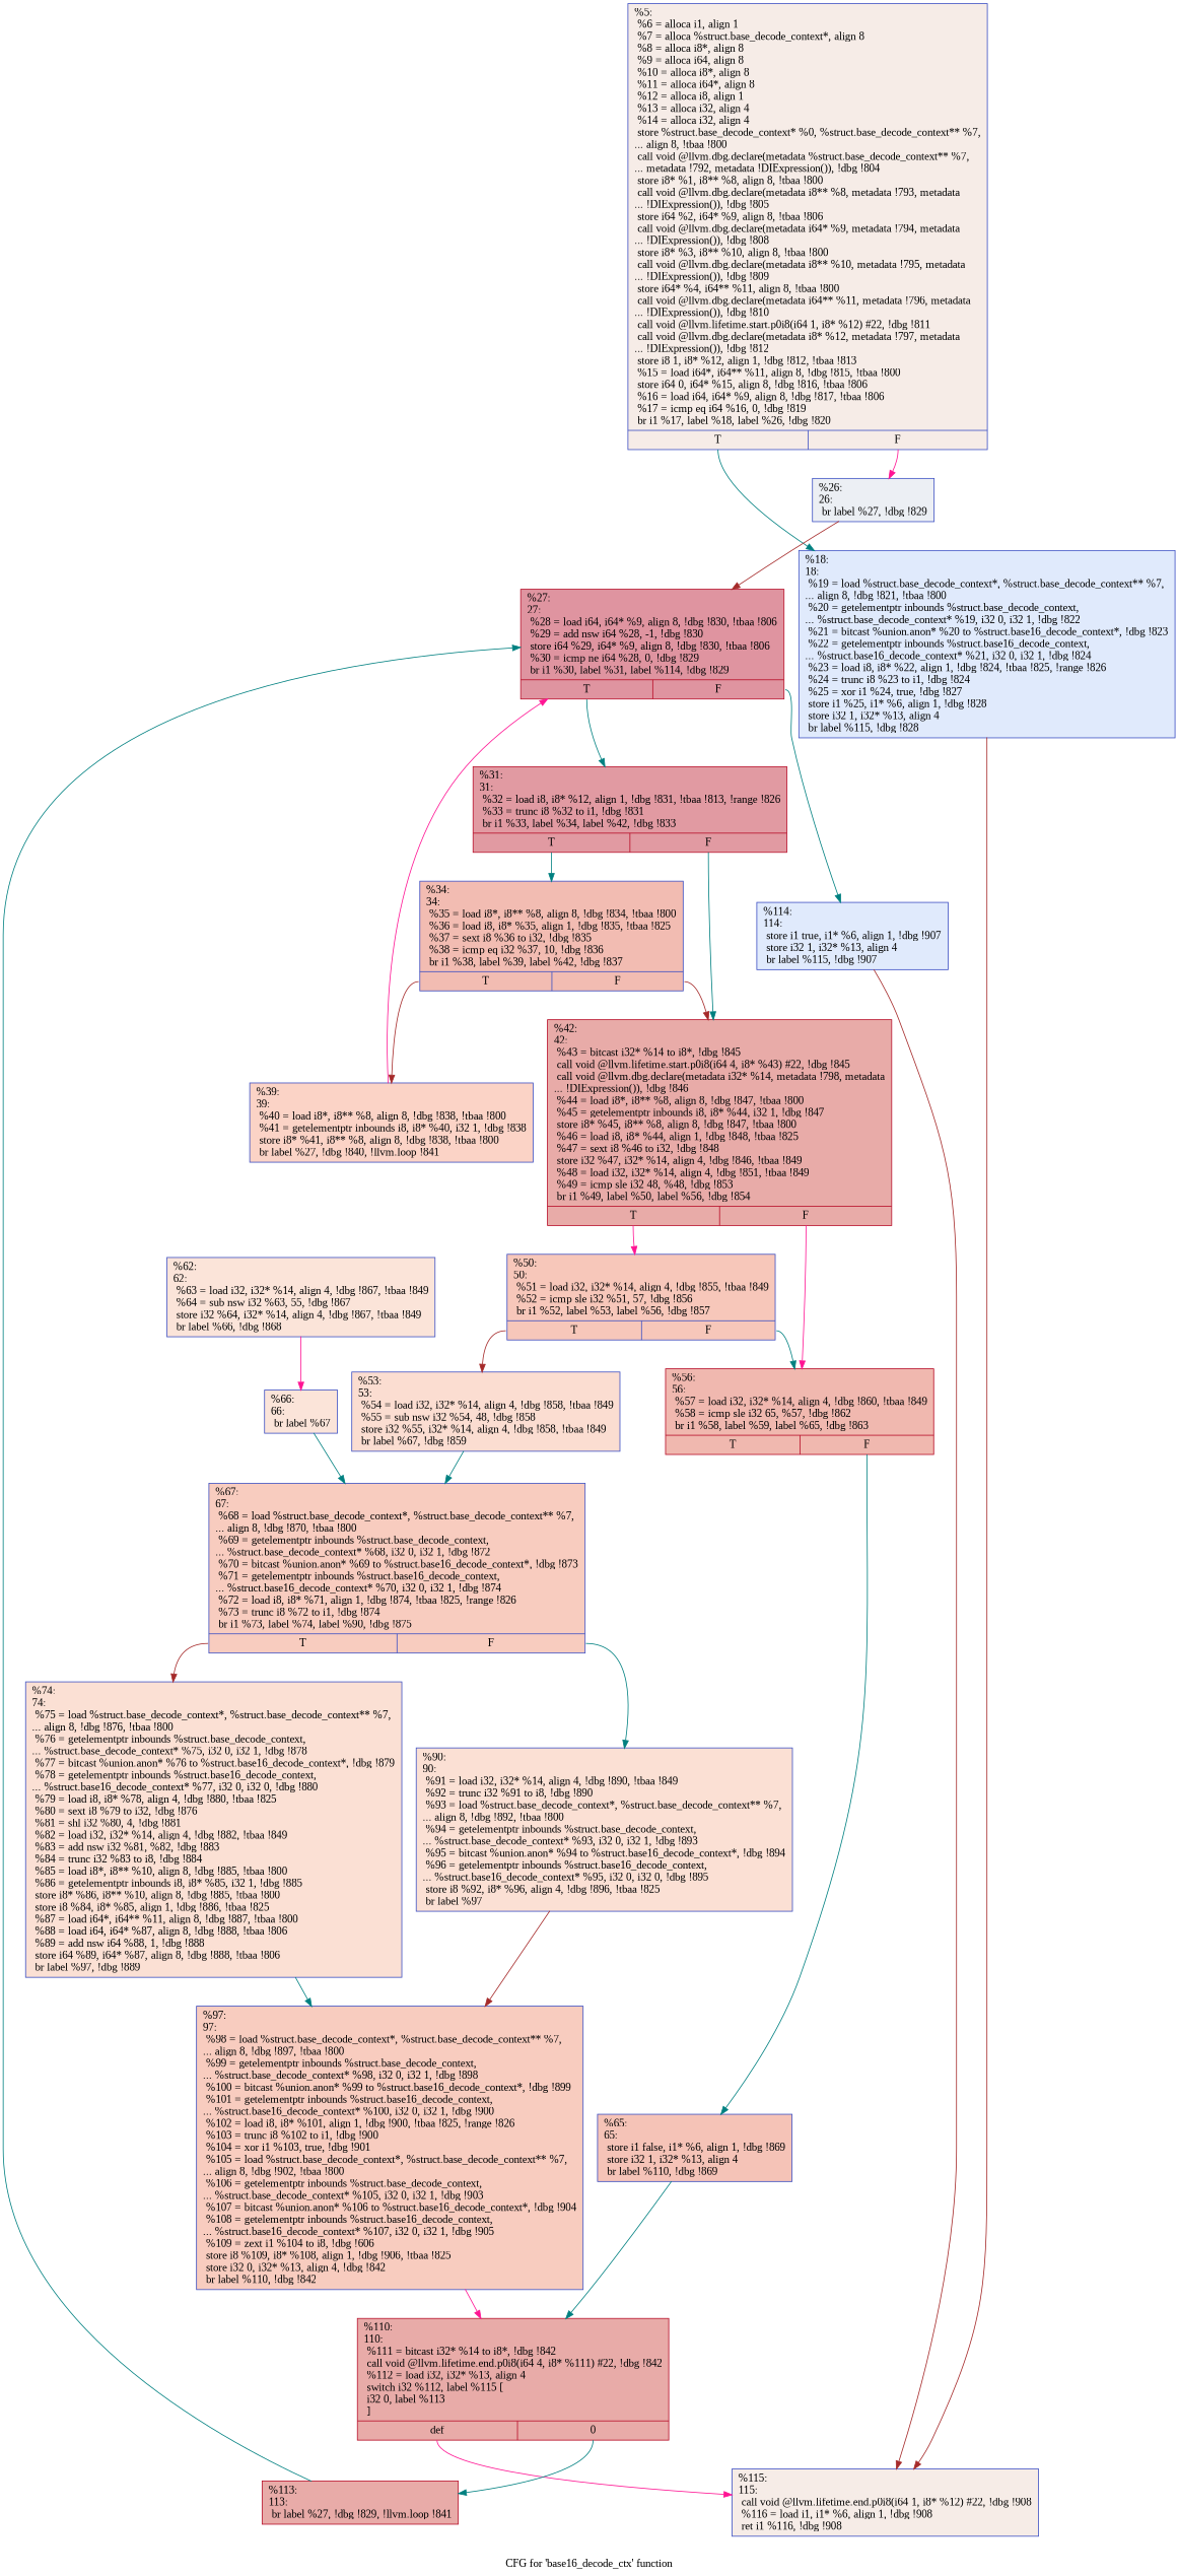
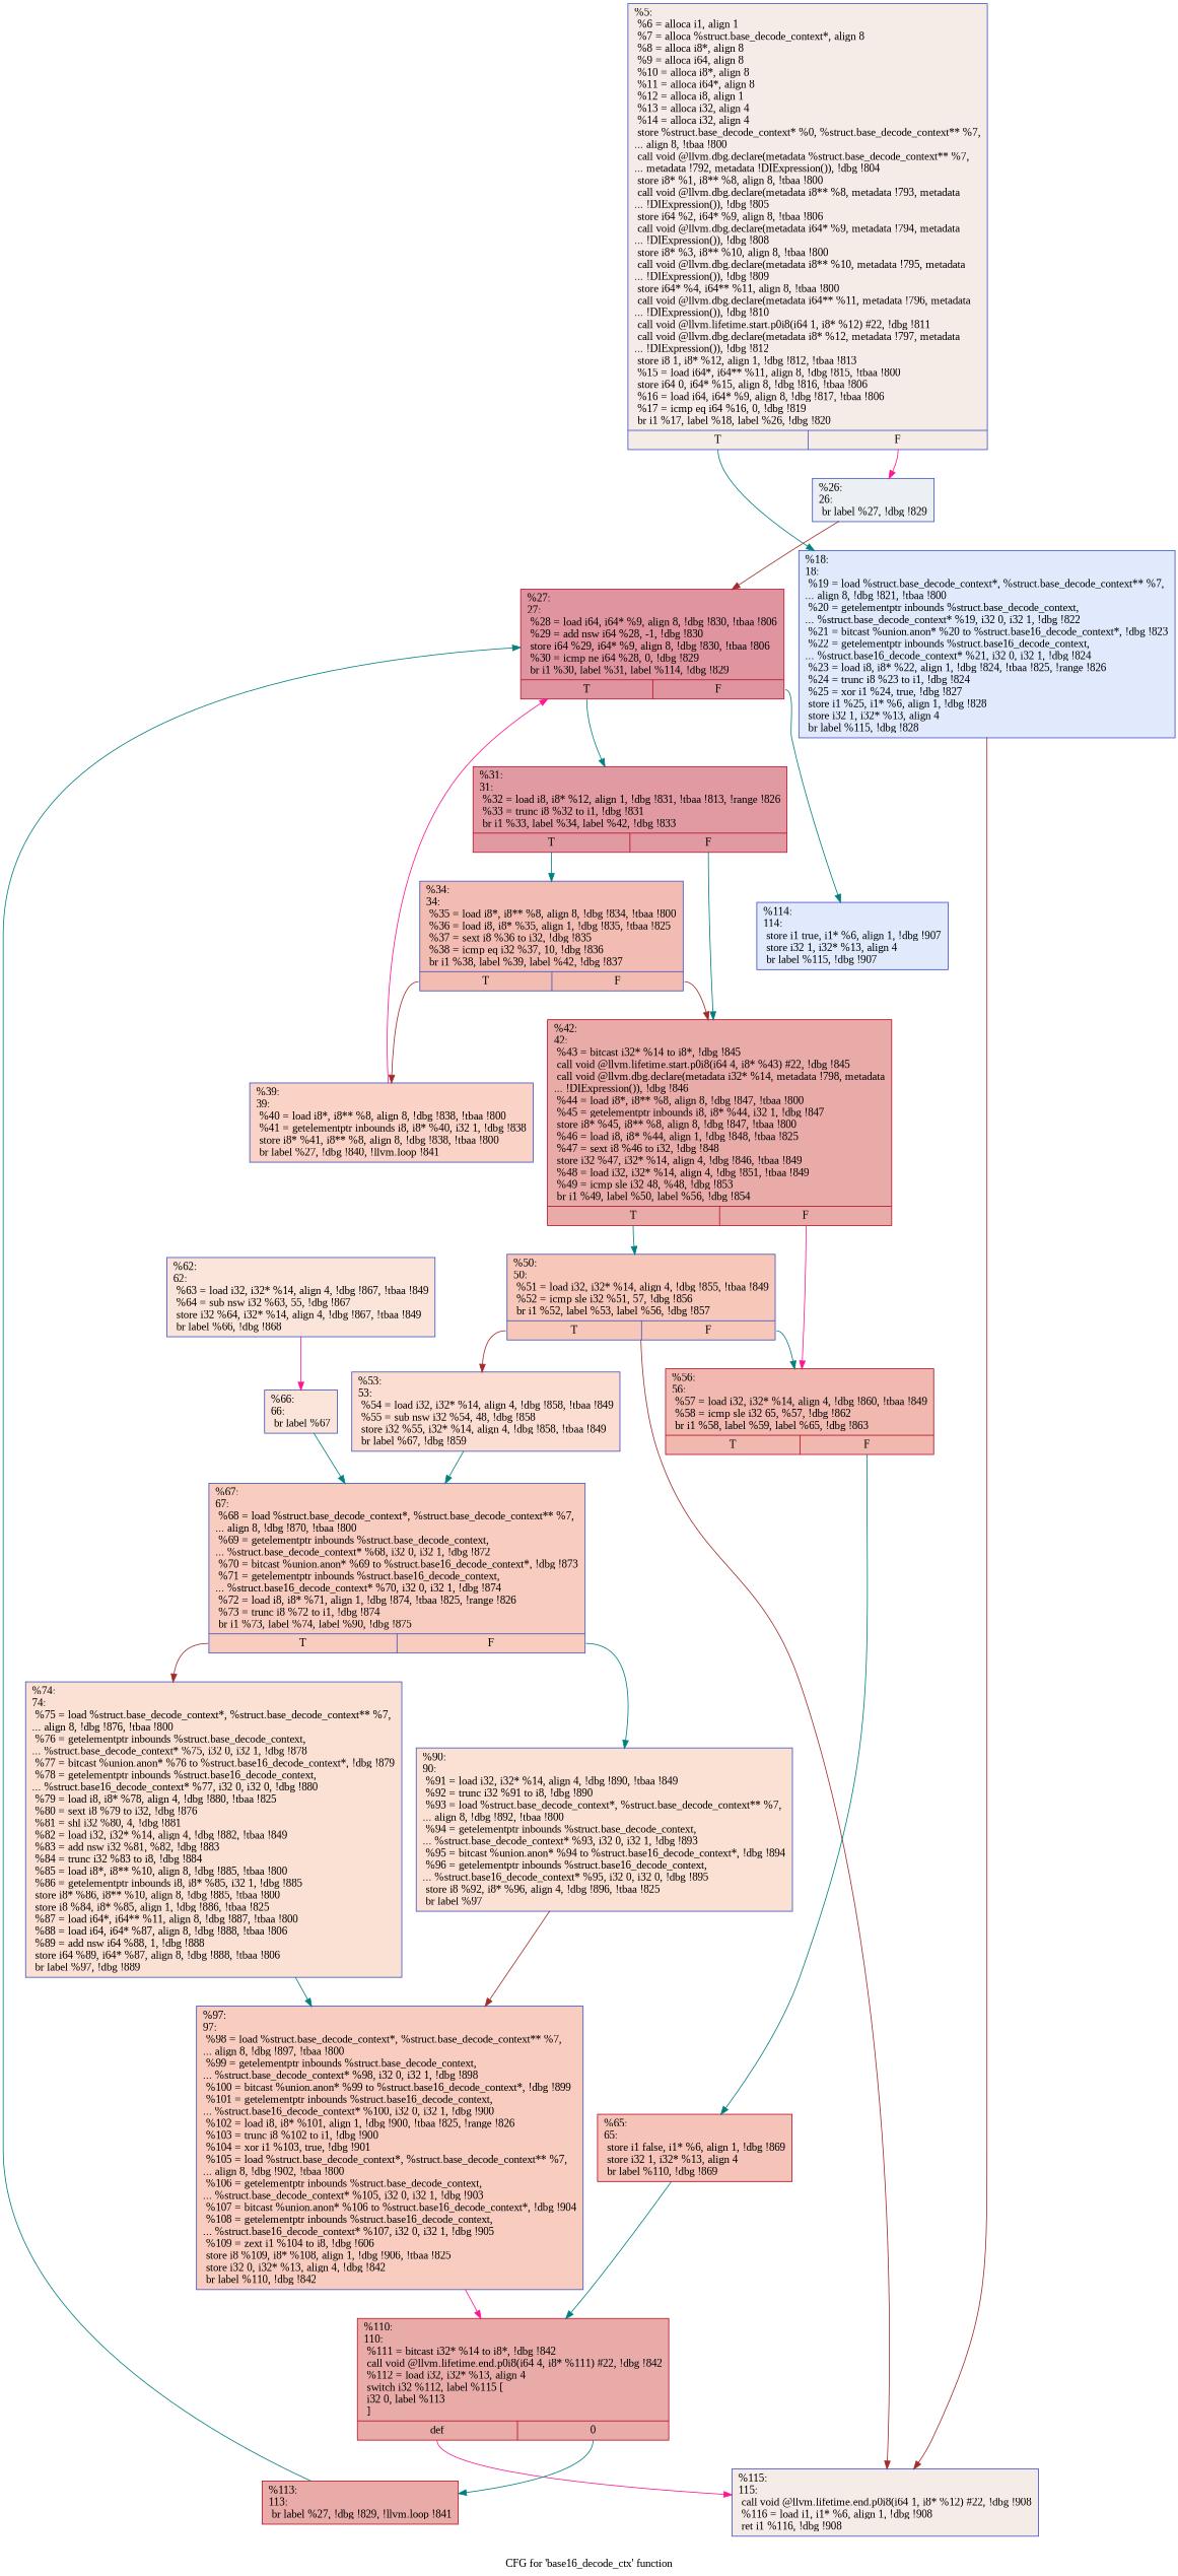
  digraph {
    fontname="Liberation Serif"
    label="CFG for 'base16_decode_ctx' function"
    node [color="#3d50c3ff" fillcolor="#cc403a70" fontname="Liberation Serif" shape=record style=filled]
    edge [color=teal fontname="Liberation Serif"]
    n1 [fillcolor="#ead5c970" label="{%5:\l  %6 = alloca i1, align 1\l  %7 = alloca %struct.base_decode_context*, align 8\l  %8 = alloca i8*, align 8\l  %9 = alloca i64, align 8\l  %10 = alloca i8*, align 8\l  %11 = alloca i64*, align 8\l  %12 = alloca i8, align 1\l  %13 = alloca i32, align 4\l  %14 = alloca i32, align 4\l  store %struct.base_decode_context* %0, %struct.base_decode_context** %7,\l... align 8, !tbaa !800\l  call void @llvm.dbg.declare(metadata %struct.base_decode_context** %7,\l... metadata !792, metadata !DIExpression()), !dbg !804\l  store i8* %1, i8** %8, align 8, !tbaa !800\l  call void @llvm.dbg.declare(metadata i8** %8, metadata !793, metadata\l... !DIExpression()), !dbg !805\l  store i64 %2, i64* %9, align 8, !tbaa !806\l  call void @llvm.dbg.declare(metadata i64* %9, metadata !794, metadata\l... !DIExpression()), !dbg !808\l  store i8* %3, i8** %10, align 8, !tbaa !800\l  call void @llvm.dbg.declare(metadata i8** %10, metadata !795, metadata\l... !DIExpression()), !dbg !809\l  store i64* %4, i64** %11, align 8, !tbaa !800\l  call void @llvm.dbg.declare(metadata i64** %11, metadata !796, metadata\l... !DIExpression()), !dbg !810\l  call void @llvm.lifetime.start.p0i8(i64 1, i8* %12) #22, !dbg !811\l  call void @llvm.dbg.declare(metadata i8* %12, metadata !797, metadata\l... !DIExpression()), !dbg !812\l  store i8 1, i8* %12, align 1, !dbg !812, !tbaa !813\l  %15 = load i64*, i64** %11, align 8, !dbg !815, !tbaa !800\l  store i64 0, i64* %15, align 8, !dbg !816, !tbaa !806\l  %16 = load i64, i64* %9, align 8, !dbg !817, !tbaa !806\l  %17 = icmp eq i64 %16, 0, !dbg !819\l  br i1 %17, label %18, label %26, !dbg !820\l|{<s0>T|<s1>F}}"]
    n2 [fillcolor="#b9d0f970" label="{%18:\l18:                                               \l  %19 = load %struct.base_decode_context*, %struct.base_decode_context** %7,\l... align 8, !dbg !821, !tbaa !800\l  %20 = getelementptr inbounds %struct.base_decode_context,\l... %struct.base_decode_context* %19, i32 0, i32 1, !dbg !822\l  %21 = bitcast %union.anon* %20 to %struct.base16_decode_context*, !dbg !823\l  %22 = getelementptr inbounds %struct.base16_decode_context,\l... %struct.base16_decode_context* %21, i32 0, i32 1, !dbg !824\l  %23 = load i8, i8* %22, align 1, !dbg !824, !tbaa !825, !range !826\l  %24 = trunc i8 %23 to i1, !dbg !824\l  %25 = xor i1 %24, true, !dbg !827\l  store i1 %25, i1* %6, align 1, !dbg !828\l  store i32 1, i32* %13, align 4\l  br label %115, !dbg !828\l}"]
    n3 [fillcolor="#d4dbe670" label="{%26:\l26:                                               \l  br label %27, !dbg !829\l}"]
    n4 [fillcolor="#ead5c970" label="{%115:\l115:                                              \l  call void @llvm.lifetime.end.p0i8(i64 1, i8* %12) #22, !dbg !908\l  %116 = load i1, i1* %6, align 1, !dbg !908\l  ret i1 %116, !dbg !908\l}"]
    n5 [color="#b70d28ff" fillcolor="#b70d2870" label="{%27:\l27:                                               \l  %28 = load i64, i64* %9, align 8, !dbg !830, !tbaa !806\l  %29 = add nsw i64 %28, -1, !dbg !830\l  store i64 %29, i64* %9, align 8, !dbg !830, !tbaa !806\l  %30 = icmp ne i64 %28, 0, !dbg !829\l  br i1 %30, label %31, label %114, !dbg !829\l|{<s0>T|<s1>F}}"]
    n6 [color="#b70d28ff" fillcolor="#bb1b2c70" label="{%31:\l31:                                               \l  %32 = load i8, i8* %12, align 1, !dbg !831, !tbaa !813, !range !826\l  %33 = trunc i8 %32 to i1, !dbg !831\l  br i1 %33, label %34, label %42, !dbg !833\l|{<s0>T|<s1>F}}"]
    n7 [fillcolor="#b9d0f970" label="{%114:\l114:                                              \l  store i1 true, i1* %6, align 1, !dbg !907\l  store i32 1, i32* %13, align 4\l  br label %115, !dbg !907\l}"]
    n8 [fillcolor="#e1675170" label="{%34:\l34:                                               \l  %35 = load i8*, i8** %8, align 8, !dbg !834, !tbaa !800\l  %36 = load i8, i8* %35, align 1, !dbg !835, !tbaa !825\l  %37 = sext i8 %36 to i32, !dbg !835\l  %38 = icmp eq i32 %37, 10, !dbg !836\l  br i1 %38, label %39, label %42, !dbg !837\l|{<s0>T|<s1>F}}"]
    n9 [color="#b70d28ff" label="{%42:\l42:                                               \l  %43 = bitcast i32* %14 to i8*, !dbg !845\l  call void @llvm.lifetime.start.p0i8(i64 4, i8* %43) #22, !dbg !845\l  call void @llvm.dbg.declare(metadata i32* %14, metadata !798, metadata\l... !DIExpression()), !dbg !846\l  %44 = load i8*, i8** %8, align 8, !dbg !847, !tbaa !800\l  %45 = getelementptr inbounds i8, i8* %44, i32 1, !dbg !847\l  store i8* %45, i8** %8, align 8, !dbg !847, !tbaa !800\l  %46 = load i8, i8* %44, align 1, !dbg !848, !tbaa !825\l  %47 = sext i8 %46 to i32, !dbg !848\l  store i32 %47, i32* %14, align 4, !dbg !846, !tbaa !849\l  %48 = load i32, i32* %14, align 4, !dbg !851, !tbaa !849\l  %49 = icmp sle i32 48, %48, !dbg !853\l  br i1 %49, label %50, label %56, !dbg !854\l|{<s0>T|<s1>F}}"]
    n10 [fillcolor="#f59c7d70" label="{%39:\l39:                                               \l  %40 = load i8*, i8** %8, align 8, !dbg !838, !tbaa !800\l  %41 = getelementptr inbounds i8, i8* %40, i32 1, !dbg !838\l  store i8* %41, i8** %8, align 8, !dbg !838, !tbaa !800\l  br label %27, !dbg !840, !llvm.loop !841\l}"]
    n11 [fillcolor="#ec7f6370" label="{%50:\l50:                                               \l  %51 = load i32, i32* %14, align 4, !dbg !855, !tbaa !849\l  %52 = icmp sle i32 %51, 57, !dbg !856\l  br i1 %52, label %53, label %56, !dbg !857\l|{<s0>T|<s1>F}}"]
    n12 [color="#b70d28ff" fillcolor="#dc5d4a70" label="{%56:\l56:                                               \l  %57 = load i32, i32* %14, align 4, !dbg !860, !tbaa !849\l  %58 = icmp sle i32 65, %57, !dbg !862\l  br i1 %58, label %59, label %65, !dbg !863\l|{<s0>T|<s1>F}}"]
    n13 [fillcolor="#f7b39670" label="{%53:\l53:                                               \l  %54 = load i32, i32* %14, align 4, !dbg !858, !tbaa !849\l  %55 = sub nsw i32 %54, 48, !dbg !858\l  store i32 %55, i32* %14, align 4, !dbg !858, !tbaa !849\l  br label %67, !dbg !859\l}"]
-   n14 [fillcolor="#e8765c70" label="{%65:\l65:                                               \l  store i1 false, i1* %6, align 1, !dbg !869\l  store i32 1, i32* %13, align 4\l  br label %110, !dbg !869\l}"]
+   n14 [color="#b70d28ff" fillcolor="#e8765c70" label="{%65:\l65:                                               \l  store i1 false, i1* %6, align 1, !dbg !869\l  store i32 1, i32* %13, align 4\l  br label %110, !dbg !869\l}"]
    n15 [fillcolor="#f08b6e70" label="{%67:\l67:                                               \l  %68 = load %struct.base_decode_context*, %struct.base_decode_context** %7,\l... align 8, !dbg !870, !tbaa !800\l  %69 = getelementptr inbounds %struct.base_decode_context,\l... %struct.base_decode_context* %68, i32 0, i32 1, !dbg !872\l  %70 = bitcast %union.anon* %69 to %struct.base16_decode_context*, !dbg !873\l  %71 = getelementptr inbounds %struct.base16_decode_context,\l... %struct.base16_decode_context* %70, i32 0, i32 1, !dbg !874\l  %72 = load i8, i8* %71, align 1, !dbg !874, !tbaa !825, !range !826\l  %73 = trunc i8 %72 to i1, !dbg !874\l  br i1 %73, label %74, label %90, !dbg !875\l|{<s0>T|<s1>F}}"]
    n16 [color="#b70d28ff" label="{%110:\l110:                                              \l  %111 = bitcast i32* %14 to i8*, !dbg !842\l  call void @llvm.lifetime.end.p0i8(i64 4, i8* %111) #22, !dbg !842\l  %112 = load i32, i32* %13, align 4\l  switch i32 %112, label %115 [\l    i32 0, label %113\l  ]\l|{<s0>def|<s1>0}}"]
    n17 [fillcolor="#f7b99e70" label="{%74:\l74:                                               \l  %75 = load %struct.base_decode_context*, %struct.base_decode_context** %7,\l... align 8, !dbg !876, !tbaa !800\l  %76 = getelementptr inbounds %struct.base_decode_context,\l... %struct.base_decode_context* %75, i32 0, i32 1, !dbg !878\l  %77 = bitcast %union.anon* %76 to %struct.base16_decode_context*, !dbg !879\l  %78 = getelementptr inbounds %struct.base16_decode_context,\l... %struct.base16_decode_context* %77, i32 0, i32 0, !dbg !880\l  %79 = load i8, i8* %78, align 4, !dbg !880, !tbaa !825\l  %80 = sext i8 %79 to i32, !dbg !876\l  %81 = shl i32 %80, 4, !dbg !881\l  %82 = load i32, i32* %14, align 4, !dbg !882, !tbaa !849\l  %83 = add nsw i32 %81, %82, !dbg !883\l  %84 = trunc i32 %83 to i8, !dbg !884\l  %85 = load i8*, i8** %10, align 8, !dbg !885, !tbaa !800\l  %86 = getelementptr inbounds i8, i8* %85, i32 1, !dbg !885\l  store i8* %86, i8** %10, align 8, !dbg !885, !tbaa !800\l  store i8 %84, i8* %85, align 1, !dbg !886, !tbaa !825\l  %87 = load i64*, i64** %11, align 8, !dbg !887, !tbaa !800\l  %88 = load i64, i64* %87, align 8, !dbg !888, !tbaa !806\l  %89 = add nsw i64 %88, 1, !dbg !888\l  store i64 %89, i64* %87, align 8, !dbg !888, !tbaa !806\l  br label %97, !dbg !889\l}"]
    n18 [fillcolor="#f7b99e70" label="{%90:\l90:                                               \l  %91 = load i32, i32* %14, align 4, !dbg !890, !tbaa !849\l  %92 = trunc i32 %91 to i8, !dbg !890\l  %93 = load %struct.base_decode_context*, %struct.base_decode_context** %7,\l... align 8, !dbg !892, !tbaa !800\l  %94 = getelementptr inbounds %struct.base_decode_context,\l... %struct.base_decode_context* %93, i32 0, i32 1, !dbg !893\l  %95 = bitcast %union.anon* %94 to %struct.base16_decode_context*, !dbg !894\l  %96 = getelementptr inbounds %struct.base16_decode_context,\l... %struct.base16_decode_context* %95, i32 0, i32 0, !dbg !895\l  store i8 %92, i8* %96, align 4, !dbg !896, !tbaa !825\l  br label %97\l}"]
    n19 [fillcolor="#f08b6e70" label="{%97:\l97:                                               \l  %98 = load %struct.base_decode_context*, %struct.base_decode_context** %7,\l... align 8, !dbg !897, !tbaa !800\l  %99 = getelementptr inbounds %struct.base_decode_context,\l... %struct.base_decode_context* %98, i32 0, i32 1, !dbg !898\l  %100 = bitcast %union.anon* %99 to %struct.base16_decode_context*, !dbg !899\l  %101 = getelementptr inbounds %struct.base16_decode_context,\l... %struct.base16_decode_context* %100, i32 0, i32 1, !dbg !900\l  %102 = load i8, i8* %101, align 1, !dbg !900, !tbaa !825, !range !826\l  %103 = trunc i8 %102 to i1, !dbg !900\l  %104 = xor i1 %103, true, !dbg !901\l  %105 = load %struct.base_decode_context*, %struct.base_decode_context** %7,\l... align 8, !dbg !902, !tbaa !800\l  %106 = getelementptr inbounds %struct.base_decode_context,\l... %struct.base_decode_context* %105, i32 0, i32 1, !dbg !903\l  %107 = bitcast %union.anon* %106 to %struct.base16_decode_context*, !dbg !904\l  %108 = getelementptr inbounds %struct.base16_decode_context,\l... %struct.base16_decode_context* %107, i32 0, i32 1, !dbg !905\l  %109 = zext i1 %104 to i8, !dbg !606\l  store i8 %109, i8* %108, align 1, !dbg !906, !tbaa !825\l  store i32 0, i32* %13, align 4, !dbg !842\l  br label %110, !dbg !842\l}"]
    n20 [fillcolor="#f5c1a970" label="{%62:\l62:                                               \l  %63 = load i32, i32* %14, align 4, !dbg !867, !tbaa !849\l  %64 = sub nsw i32 %63, 55, !dbg !867\l  store i32 %64, i32* %14, align 4, !dbg !867, !tbaa !849\l  br label %66, !dbg !868\l}"]
    n21 [fillcolor="#f5c1a970" label="{%66:\l66:                                               \l  br label %67\l}"]
    n22 [color="#b70d28ff" label="{%113:\l113:                                              \l  br label %27, !dbg !829, !llvm.loop !841\l}"]
    n1 -> n2 [tailport=s0]
    n1 -> n3 [color=deeppink tailport=s1]
    n2 -> n4 [color=brown]
    n3 -> n5 [color=brown]
    n5 -> n6 [tailport=s0]
    n5 -> n7 [tailport=s1]
    n6 -> n8 [tailport=s0]
    n6 -> n9 [tailport=s1]
-   n7 -> n4 [color=brown]
+   n11 -> n4 [color=brown]
    n8 -> n9 [color=brown tailport=s1]
    n8 -> n10 [color=brown tailport=s0]
-   n9 -> n11 [color=deeppink tailport=s0]
+   n9 -> n11 [tailport=s0]
    n9 -> n12 [color=deeppink tailport=s1]
    n10 -> n5 [color=deeppink]
    n11 -> n12 [tailport=s1]
    n11 -> n13 [color=brown tailport=s0]
    n12 -> n14 [tailport=s1]
    n13 -> n15
    n14 -> n16
    n15 -> n17 [color=brown tailport=s0]
    n15 -> n18 [tailport=s1]
    n16 -> n4 [color=deeppink tailport=s0]
    n16 -> n22 [tailport=s1]
    n17 -> n19
    n18 -> n19 [color=brown]
    n19 -> n16 [color=deeppink]
    n20 -> n21 [color=deeppink]
    n21 -> n15
    n22 -> n5
  }
